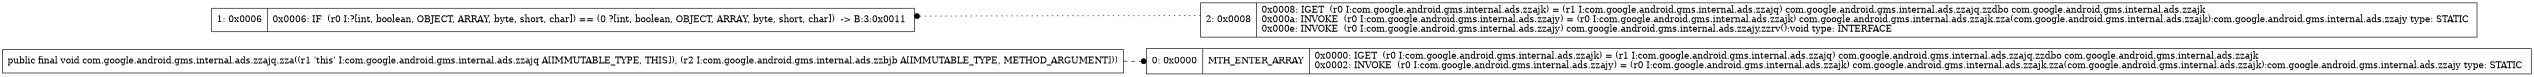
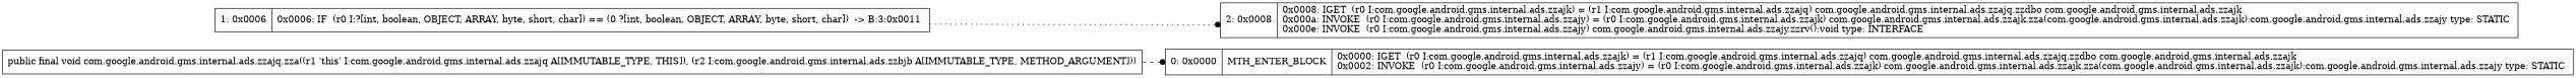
  digraph {
    rankdir=LR
    node [shape=record]
    edge [arrowhead=dot]
-   n1 [label="{0\:\ 0x0000|MTH_ENTER_ARRAY\l|0x0000: IGET  (r0 I:com.google.android.gms.internal.ads.zzajk) = (r1 I:com.google.android.gms.internal.ads.zzajq) com.google.android.gms.internal.ads.zzajq.zzdbo com.google.android.gms.internal.ads.zzajk \l0x0002: INVOKE  (r0 I:com.google.android.gms.internal.ads.zzajy) = (r0 I:com.google.android.gms.internal.ads.zzajk) com.google.android.gms.internal.ads.zzajk.zza(com.google.android.gms.internal.ads.zzajk):com.google.android.gms.internal.ads.zzajy type: STATIC \l}"]
+   n1 [label="{0\:\ 0x0000|MTH_ENTER_BLOCK\l|0x0000: IGET  (r0 I:com.google.android.gms.internal.ads.zzajk) = (r1 I:com.google.android.gms.internal.ads.zzajq) com.google.android.gms.internal.ads.zzajq.zzdbo com.google.android.gms.internal.ads.zzajk \l0x0002: INVOKE  (r0 I:com.google.android.gms.internal.ads.zzajy) = (r0 I:com.google.android.gms.internal.ads.zzajk) com.google.android.gms.internal.ads.zzajk.zza(com.google.android.gms.internal.ads.zzajk):com.google.android.gms.internal.ads.zzajy type: STATIC \l}"]
    n2 [label="{1\:\ 0x0006|0x0006: IF  (r0 I:?[int, boolean, OBJECT, ARRAY, byte, short, char]) == (0 ?[int, boolean, OBJECT, ARRAY, byte, short, char])  \-\> B:3:0x0011 \l}"]
    n3 [label="{2\:\ 0x0008|0x0008: IGET  (r0 I:com.google.android.gms.internal.ads.zzajk) = (r1 I:com.google.android.gms.internal.ads.zzajq) com.google.android.gms.internal.ads.zzajq.zzdbo com.google.android.gms.internal.ads.zzajk \l0x000a: INVOKE  (r0 I:com.google.android.gms.internal.ads.zzajy) = (r0 I:com.google.android.gms.internal.ads.zzajk) com.google.android.gms.internal.ads.zzajk.zza(com.google.android.gms.internal.ads.zzajk):com.google.android.gms.internal.ads.zzajy type: STATIC \l0x000e: INVOKE  (r0 I:com.google.android.gms.internal.ads.zzajy) com.google.android.gms.internal.ads.zzajy.zzrv():void type: INTERFACE \l}"]
    n4 [label="{public final void com.google.android.gms.internal.ads.zzajq.zza((r1 'this' I:com.google.android.gms.internal.ads.zzajq A[IMMUTABLE_TYPE, THIS]), (r2 I:com.google.android.gms.internal.ads.zzbjb A[IMMUTABLE_TYPE, METHOD_ARGUMENT])) }"]
-   n3 -> n2 [style=dotted]
+   n2 -> n3 [style=dotted]
    n4 -> n1 [style=dashed]
  }
